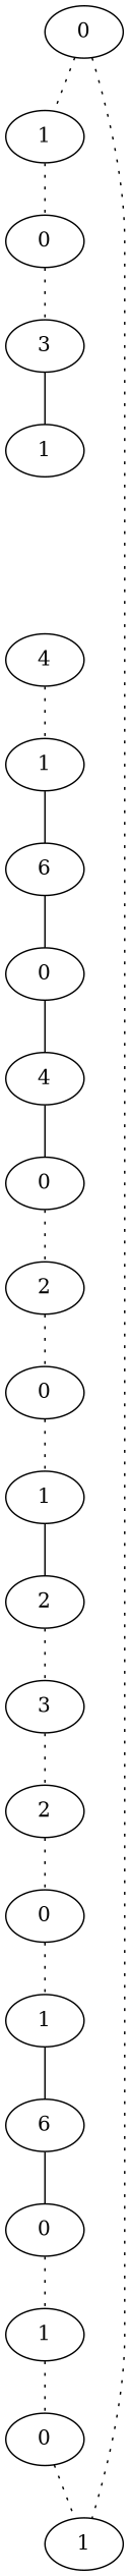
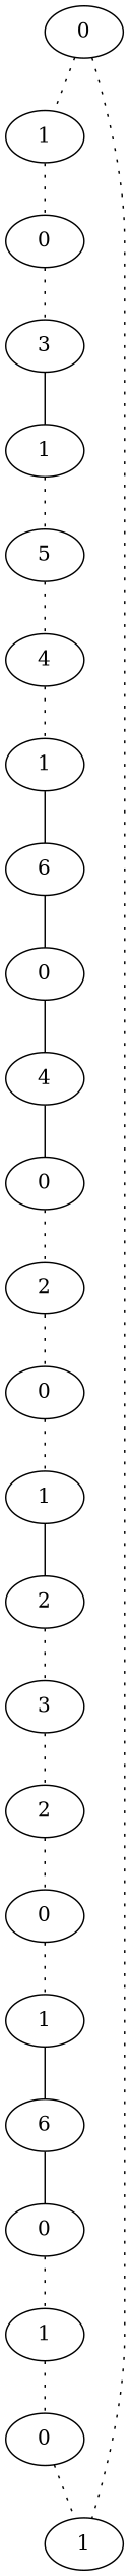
  graph {
    edge [style=dotted]
    n1 [label=0]
    n2 [label=1]
    n3 [label=1]
    n4 [label=0]
    n5 [label=3]
    n6 [label=1]
+   n7 [label=5]
    n8 [label=4]
    n9 [label=1]
    n10 [label=6]
    n11 [label=0]
    n12 [label=4]
    n13 [label=0]
    n14 [label=2]
    n15 [label=0]
    n16 [label=1]
    n17 [label=2]
    n18 [label=3]
    n19 [label=2]
    n20 [label=0]
    n21 [label=1]
    n22 [label=6]
    n23 [label=0]
    n24 [label=1]
    n25 [label=0]
    n1 -- n2
    n1 -- n3
    n2 -- n4
    n4 -- n5
    n5 -- n6 [style=""]
+   n6 -- n7
+   n7 -- n8
    n8 -- n9
    n9 -- n10 [style=""]
    n10 -- n11 [style=""]
    n11 -- n12 [style=""]
    n12 -- n13 [style=""]
    n13 -- n14
    n14 -- n15
    n15 -- n16
    n16 -- n17 [style=""]
    n17 -- n18
    n18 -- n19
    n19 -- n20
    n20 -- n21
    n21 -- n22 [style=""]
    n22 -- n23 [style=""]
    n23 -- n24
    n24 -- n25
    n25 -- n3
  }
